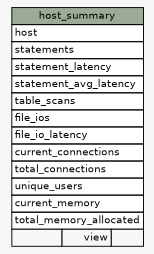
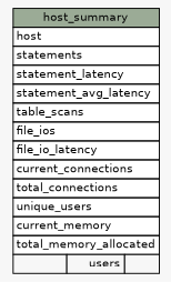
  digraph {
    bgcolor="#f7f7f7"
    fontname=Helvetica
    fontsize=11
    nodesep=0.18
    rankdir=RL
    ranksep=0.46
-   n1 [fontname=Helvetica fontsize=11 label=<     <TABLE BORDER="0" CELLBORDER="1" CELLSPACING="0" BGCOLOR="#ffffff">       <TR><TD COLSPAN="3" BGCOLOR="#9bab96" ALIGN="CENTER">host_summary</TD></TR>       <TR><TD PORT="host" COLSPAN="3" ALIGN="LEFT">host</TD></TR>       <TR><TD PORT="statements" COLSPAN="3" ALIGN="LEFT">statements</TD></TR>       <TR><TD PORT="statement_latency" COLSPAN="3" ALIGN="LEFT">statement_latency</TD></TR>       <TR><TD PORT="statement_avg_latency" COLSPAN="3" ALIGN="LEFT">statement_avg_latency</TD></TR>       <TR><TD PORT="table_scans" COLSPAN="3" ALIGN="LEFT">table_scans</TD></TR>       <TR><TD PORT="file_ios" COLSPAN="3" ALIGN="LEFT">file_ios</TD></TR>       <TR><TD PORT="file_io_latency" COLSPAN="3" ALIGN="LEFT">file_io_latency</TD></TR>       <TR><TD PORT="current_connections" COLSPAN="3" ALIGN="LEFT">current_connections</TD></TR>       <TR><TD PORT="total_connections" COLSPAN="3" ALIGN="LEFT">total_connections</TD></TR>       <TR><TD PORT="unique_users" COLSPAN="3" ALIGN="LEFT">unique_users</TD></TR>       <TR><TD PORT="current_memory" COLSPAN="3" ALIGN="LEFT">current_memory</TD></TR>       <TR><TD PORT="total_memory_allocated" COLSPAN="3" ALIGN="LEFT">total_memory_allocated</TD></TR>       <TR><TD ALIGN="LEFT" BGCOLOR="#f7f7f7">  </TD><TD ALIGN="RIGHT" BGCOLOR="#f7f7f7">view</TD><TD ALIGN="RIGHT" BGCOLOR="#f7f7f7">  </TD></TR>     </TABLE>> shape=plaintext]
+   n1 [fontname=Helvetica fontsize=11 label=<     <TABLE BORDER="0" CELLBORDER="1" CELLSPACING="0" BGCOLOR="#ffffff">       <TR><TD COLSPAN="3" BGCOLOR="#9bab96" ALIGN="CENTER">host_summary</TD></TR>       <TR><TD PORT="host" COLSPAN="3" ALIGN="LEFT">host</TD></TR>       <TR><TD PORT="statements" COLSPAN="3" ALIGN="LEFT">statements</TD></TR>       <TR><TD PORT="statement_latency" COLSPAN="3" ALIGN="LEFT">statement_latency</TD></TR>       <TR><TD PORT="statement_avg_latency" COLSPAN="3" ALIGN="LEFT">statement_avg_latency</TD></TR>       <TR><TD PORT="table_scans" COLSPAN="3" ALIGN="LEFT">table_scans</TD></TR>       <TR><TD PORT="file_ios" COLSPAN="3" ALIGN="LEFT">file_ios</TD></TR>       <TR><TD PORT="file_io_latency" COLSPAN="3" ALIGN="LEFT">file_io_latency</TD></TR>       <TR><TD PORT="current_connections" COLSPAN="3" ALIGN="LEFT">current_connections</TD></TR>       <TR><TD PORT="total_connections" COLSPAN="3" ALIGN="LEFT">total_connections</TD></TR>       <TR><TD PORT="unique_users" COLSPAN="3" ALIGN="LEFT">unique_users</TD></TR>       <TR><TD PORT="current_memory" COLSPAN="3" ALIGN="LEFT">current_memory</TD></TR>       <TR><TD PORT="total_memory_allocated" COLSPAN="3" ALIGN="LEFT">total_memory_allocated</TD></TR>       <TR><TD ALIGN="LEFT" BGCOLOR="#f7f7f7">  </TD><TD ALIGN="RIGHT" BGCOLOR="#f7f7f7">users</TD><TD ALIGN="RIGHT" BGCOLOR="#f7f7f7">  </TD></TR>     </TABLE>> shape=plaintext]
  }
